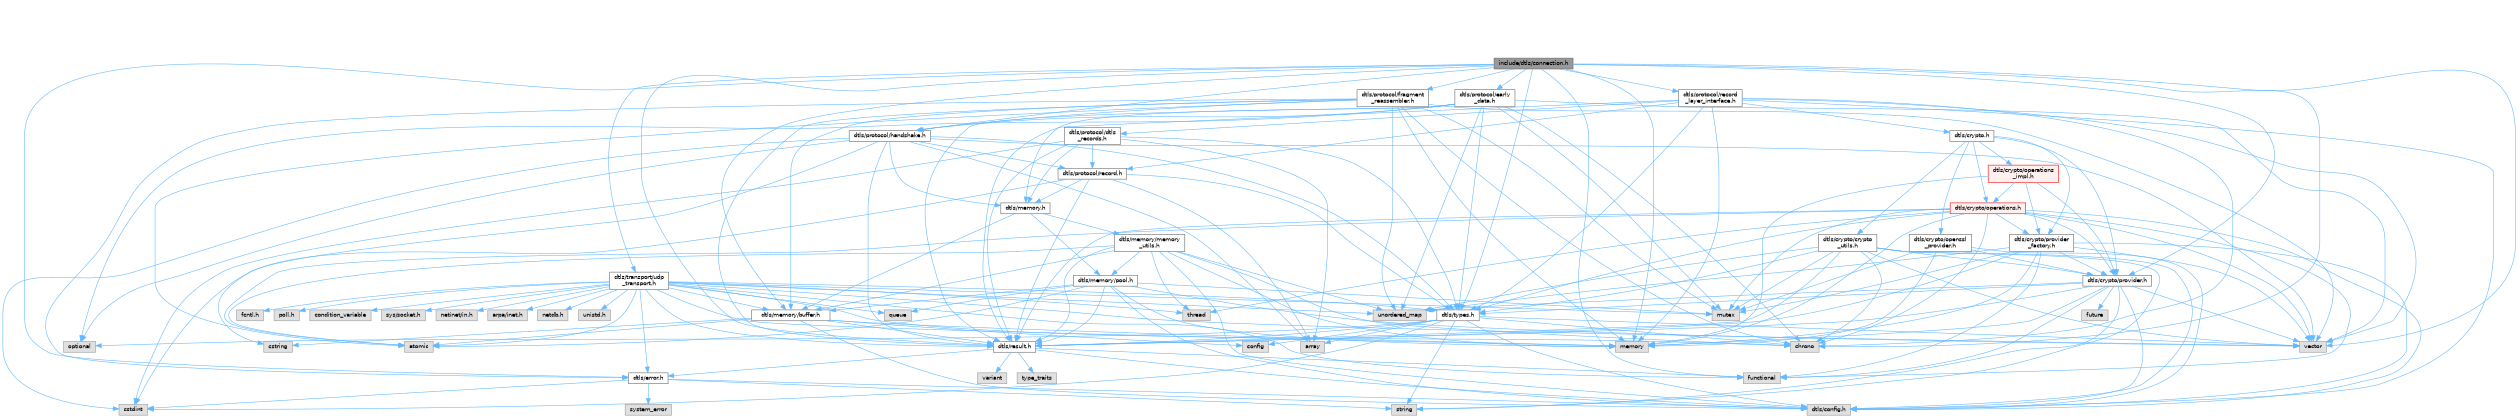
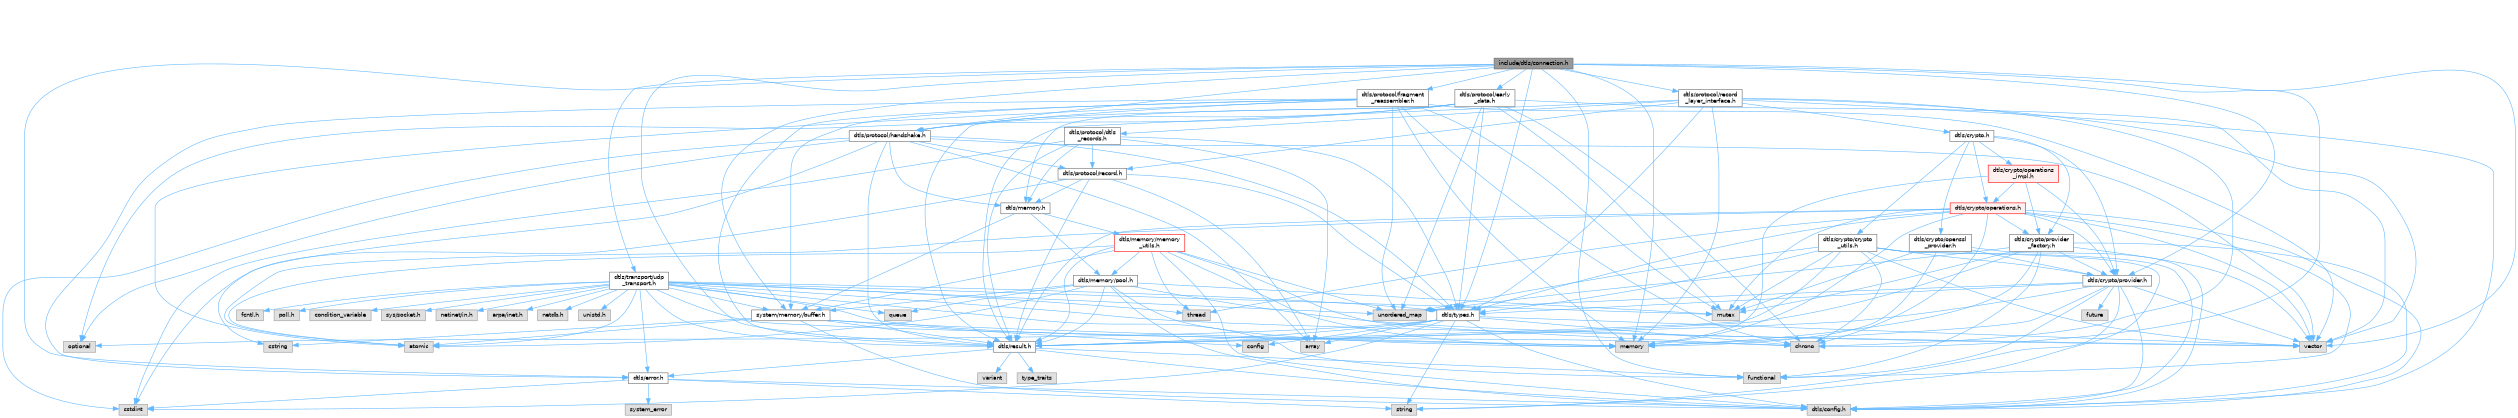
  digraph {
    node [color=grey60 fillcolor="#E0E0E0" fontname=Helvetica fontsize=10 shape=box style=filled]
    edge [color=steelblue1 fontname=Helvetica fontsize=10 labelfontname=Helvetica labelfontsize=10 style=solid]
    n1 [color=gray40 fillcolor=grey60 fontcolor=black height=0.2 label="include/dtls/connection.h" width=0.4]
    n2 [color=grey40 fillcolor=white height=0.2 label="dtls/error.h" width=0.4]
    n3 [color=grey40 fillcolor=white height=0.2 label="dtls/result.h" width=0.4]
    n4 [height=0.2 label=functional width=0.4]
    n5 [color=grey40 fillcolor=white height=0.2 label="dtls/types.h" width=0.4]
    n6 [height=0.2 label=vector width=0.4]
    n7 [height=0.2 label=chrono width=0.4]
    n8 [color=grey40 fillcolor=white height=0.2 label="dtls/crypto/provider.h" width=0.4]
    n9 [height=0.2 label=memory width=0.4]
    n10 [color=grey40 fillcolor=white height=0.2 label="dtls/protocol/record\l_layer_interface.h" width=0.4]
-   n11 [color=grey40 fillcolor=white height=0.2 label="dtls/memory/buffer.h" width=0.4]
+   n11 [color=grey40 fillcolor=white height=0.2 label="system/memory/buffer.h" width=0.4]
    n12 [color=grey40 fillcolor=white height=0.2 label="dtls/protocol/handshake.h" width=0.4]
    n13 [color=grey40 fillcolor=white height=0.2 label="dtls/protocol/early\l_data.h" width=0.4]
    n14 [color=grey40 fillcolor=white height=0.2 label="dtls/protocol/fragment\l_reassembler.h" width=0.4]
    n15 [color=grey40 fillcolor=white height=0.2 label="dtls/transport/udp\l_transport.h" width=0.4]
    n16 [height=0.2 label="dtls/config.h" width=0.4]
    n17 [height=0.2 label=system_error width=0.4]
    n18 [height=0.2 label=string width=0.4]
    n19 [height=0.2 label=cstdint width=0.4]
    n20 [height=0.2 label=variant width=0.4]
    n21 [height=0.2 label=type_traits width=0.4]
    n22 [height=0.2 label=config width=0.4]
    n23 [height=0.2 label=array width=0.4]
    n24 [height=0.2 label=optional width=0.4]
    n25 [height=0.2 label=future width=0.4]
    n26 [height=0.2 label=unordered_map width=0.4]
    n27 [color=grey40 fillcolor=white height=0.2 label="dtls/protocol/record.h" width=0.4]
    n28 [color=grey40 fillcolor=white height=0.2 label="dtls/protocol/dtls\l_records.h" width=0.4]
    n29 [color=grey40 fillcolor=white height=0.2 label="dtls/crypto.h" width=0.4]
    n30 [height=0.2 label=cstring width=0.4]
    n31 [height=0.2 label=atomic width=0.4]
    n32 [color=grey40 fillcolor=white height=0.2 label="dtls/memory.h" width=0.4]
    n33 [height=0.2 label=mutex width=0.4]
    n34 [height=0.2 label=queue width=0.4]
    n35 [height=0.2 label=thread width=0.4]
    n36 [height=0.2 label=condition_variable width=0.4]
    n37 [height=0.2 label="sys/socket.h" width=0.4]
    n38 [height=0.2 label="netinet/in.h" width=0.4]
    n39 [height=0.2 label="arpa/inet.h" width=0.4]
    n40 [height=0.2 label="netdb.h" width=0.4]
    n41 [height=0.2 label="unistd.h" width=0.4]
    n42 [height=0.2 label="fcntl.h" width=0.4]
    n43 [height=0.2 label="poll.h" width=0.4]
    n44 [color=grey40 fillcolor=white height=0.2 label="dtls/crypto/provider\l_factory.h" width=0.4]
    n45 [color=grey40 fillcolor=white height=0.2 label="dtls/crypto/openssl\l_provider.h" width=0.4]
    n46 [color=grey40 fillcolor=white height=0.2 label="dtls/crypto/crypto\l_utils.h" width=0.4]
    n47 [color=red fillcolor="#FFF0F0" height=0.2 label="dtls/crypto/operations.h" width=0.4]
    n48 [color=red fillcolor="#FFF0F0" height=0.2 label="dtls/crypto/operations\l_impl.h" width=0.4]
    n49 [color=grey40 fillcolor=white height=0.2 label="dtls/memory/pool.h" width=0.4]
-   n50 [color=grey40 fillcolor=white height=0.2 label="dtls/memory/memory\l_utils.h" width=0.4]
+   n50 [color=red fillcolor=white height=0.2 label="dtls/memory/memory\l_utils.h" width=0.4]
    n1 -> n2
    n1 -> n3
    n1 -> n4
    n1 -> n5
    n1 -> n6
    n1 -> n7
    n1 -> n8
    n1 -> n9
    n1 -> n10
    n1 -> n11
    n1 -> n12
    n1 -> n13
    n1 -> n14
    n1 -> n15
    n2 -> n16
    n2 -> n17
    n2 -> n18
    n2 -> n19
    n3 -> n2
    n3 -> n4
    n3 -> n16
    n3 -> n20
    n3 -> n21
    n5 -> n3
    n5 -> n6
    n5 -> n7
    n5 -> n16
    n5 -> n18
    n5 -> n19
    n5 -> n22
    n5 -> n23
    n5 -> n24
    n8 -> n3
    n8 -> n4
    n8 -> n5
    n8 -> n6
    n8 -> n9
    n8 -> n16
    n8 -> n18
    n8 -> n25
    n8 -> n26
    n10 -> n3
    n10 -> n5
    n10 -> n6
    n10 -> n7
    n10 -> n9
    n10 -> n16
    n10 -> n27
    n10 -> n28
    n10 -> n29
    n11 -> n3
    n11 -> n9
    n11 -> n16
    n11 -> n22
    n11 -> n30
    n11 -> n31
    n12 -> n3
    n12 -> n5
    n12 -> n6
    n12 -> n19
    n12 -> n23
    n12 -> n24
    n12 -> n27
    n12 -> n30
    n12 -> n32
    n13 -> n3
    n13 -> n5
    n13 -> n6
    n13 -> n7
    n13 -> n12
    n13 -> n24
    n13 -> n26
    n13 -> n32
    n13 -> n33
    n14 -> n2
    n14 -> n3
    n14 -> n6
    n14 -> n7
    n14 -> n9
    n14 -> n11
    n14 -> n12
    n14 -> n26
    n14 -> n31
    n14 -> n33
    n15 -> n2
    n15 -> n3
    n15 -> n4
    n15 -> n5
    n15 -> n6
    n15 -> n7
    n15 -> n9
    n15 -> n11
    n15 -> n26
    n15 -> n31
    n15 -> n33
    n15 -> n34
    n15 -> n35
    n15 -> n36
    n15 -> n37
    n15 -> n38
    n15 -> n39
    n15 -> n40
    n15 -> n41
    n15 -> n42
    n15 -> n43
    n27 -> n3
    n27 -> n5
    n27 -> n19
    n27 -> n23
    n27 -> n32
    n28 -> n3
    n28 -> n5
    n28 -> n19
    n28 -> n23
    n28 -> n27
    n28 -> n32
    n29 -> n8
    n29 -> n44
    n29 -> n45
    n29 -> n46
    n29 -> n47
    n29 -> n48
    n32 -> n11
    n32 -> n49
    n32 -> n50
    n44 -> n3
    n44 -> n4
    n44 -> n6
    n44 -> n8
    n44 -> n9
    n44 -> n16
    n44 -> n26
    n44 -> n33
    n45 -> n8
    n45 -> n9
    n45 -> n16
    n45 -> n33
    n46 -> n3
    n46 -> n5
    n46 -> n6
    n46 -> n7
    n46 -> n8
    n46 -> n16
    n46 -> n18
    n46 -> n26
    n46 -> n33
    n47 -> n3
    n47 -> n4
    n47 -> n5
    n47 -> n6
    n47 -> n7
    n47 -> n8
    n47 -> n9
    n47 -> n16
    n47 -> n31
    n47 -> n33
    n47 -> n35
    n47 -> n44
    n48 -> n8
    n48 -> n9
    n48 -> n44
    n48 -> n47
    n49 -> n3
    n49 -> n6
    n49 -> n9
    n49 -> n11
    n49 -> n16
    n49 -> n31
    n49 -> n33
    n49 -> n34
    n50 -> n3
    n50 -> n7
    n50 -> n9
    n50 -> n11
    n50 -> n16
    n50 -> n26
    n50 -> n31
    n50 -> n35
    n50 -> n49
  }
